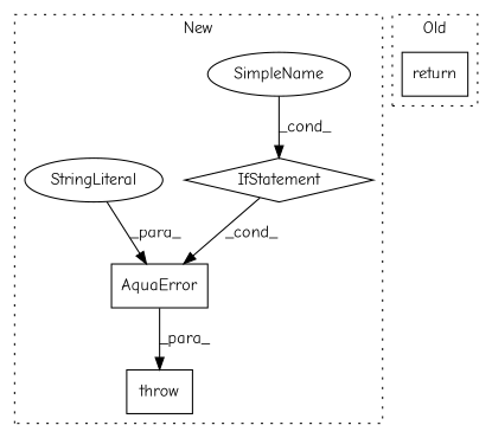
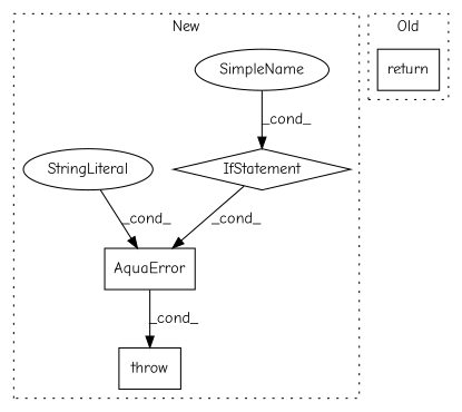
  digraph {
    fontname="Comic Neue"
    node [fontname="Comic Neue" shape=box]
    edge [fontname="Comic Neue"]
    n1 [a=32 l="10,1" label=AquaError s="3706,3780"]
    n2 [a=25 l="4,2" label=IfStatement s="3635,3690" shape=diamond]
    n3 [a=42 label=SimpleName shape=ellipse]
    n4 [a=53 l=6 label=throw s=3700]
    n5 [a=45 l=64 label=StringLiteral s=3716 shape=ellipse]
    n6 [a=41 l=7 label=return s=2950]
    subgraph cluster_1 {
      label=New
      style=dotted
      n1
      n2
      n3
      n4
      n5
    }
    subgraph cluster_2 {
      label=Old
      style=dotted
      n6
    }
-   n1 -> n4 [label=_para_]
+   n1 -> n4 [label=_cond_]
    n2 -> n1 [label=_cond_]
    n3 -> n2 [label=_cond_]
-   n5 -> n1 [label=_para_]
+   n5 -> n1 [label=_cond_]
  }
